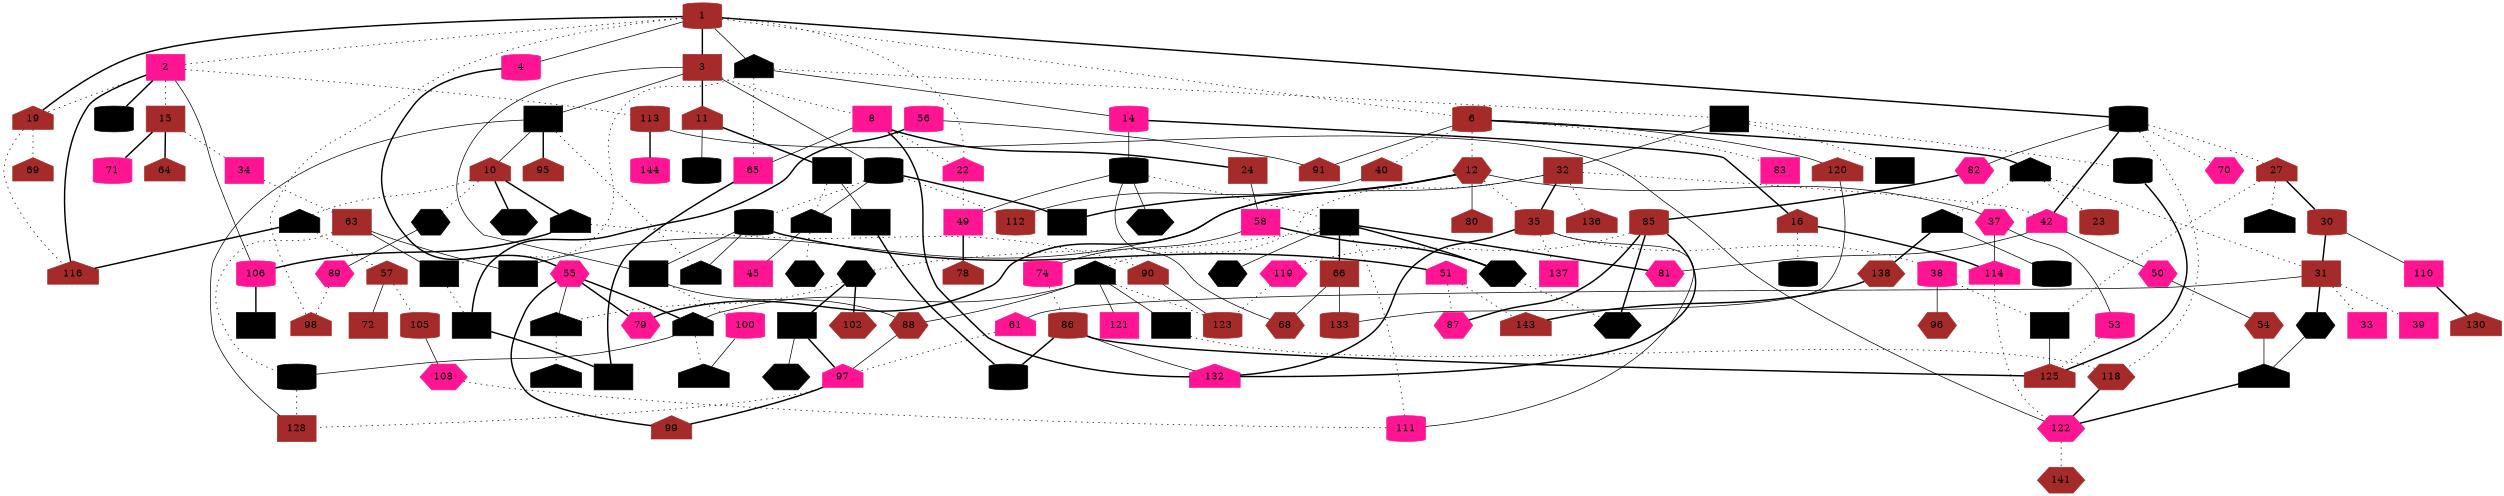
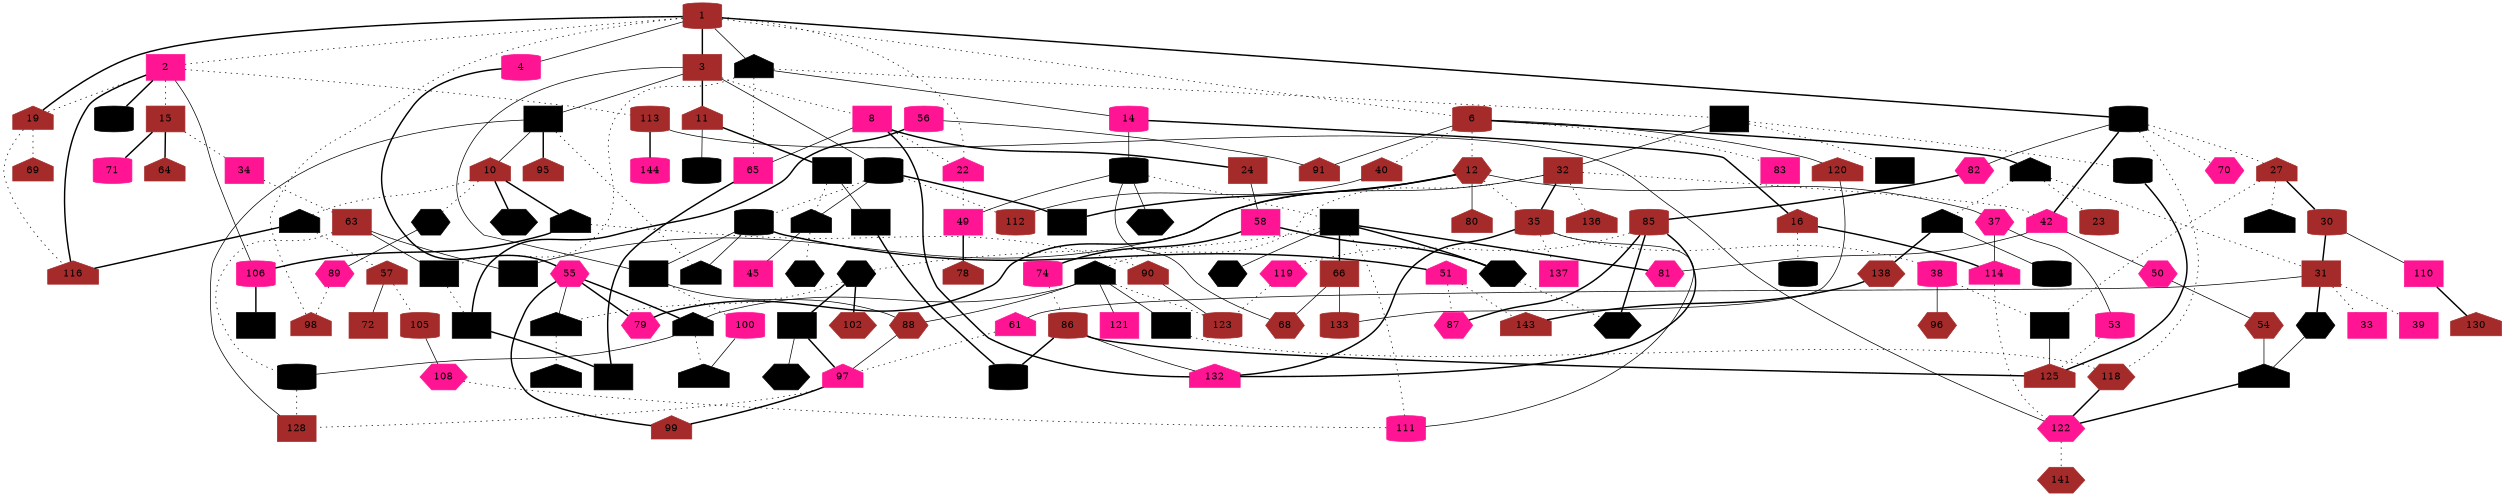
  graph {
    node [color=brown shape=house style=filled]
    edge [style=dotted]
    1 [shape=cylinder]
    2 [color=deeppink shape=box]
    3 [shape=box]
    4 [color=deeppink shape=cylinder]
    6 [shape=cylinder]
    7 [color=black]
    18 [color=black shape=cylinder]
    19
    22 [color=deeppink]
    98
    15 [shape=box]
    17 [color=black shape=cylinder]
    113 [shape=cylinder]
    116
    106 [color=deeppink shape=cylinder]
    5 [color=black shape=cylinder]
    8 [color=deeppink shape=box]
    9 [color=black shape=box]
    11
    76 [color=black shape=box]
    55 [color=deeppink shape=hexagon]
    12 [shape=hexagon]
    20 [color=black]
    40
    83 [color=deeppink shape=box]
    91
    120
    13 [color=black shape=box]
    14 [color=deeppink shape=cylinder]
    65 [color=deeppink shape=box]
    73 [color=black shape=box]
    27
    42 [color=deeppink]
    70 [color=deeppink shape=hexagon]
    82 [color=deeppink shape=hexagon]
    118 [shape=hexagon]
    69
    49 [color=deeppink shape=box]
    34 [color=deeppink shape=box]
    64
    71 [color=deeppink shape=cylinder]
    56 [color=deeppink shape=cylinder]
    115 [color=black shape=box]
    122 [color=deeppink shape=hexagon]
    144 [color=deeppink shape=cylinder]
    25 [color=black shape=cylinder]
    43 [color=black]
    84 [color=black shape=box]
    112 [shape=cylinder]
    24 [shape=box]
    132 [color=deeppink]
    10
    92 [color=black]
    95
    128 [shape=box]
    26 [color=black shape=box]
    28 [color=black shape=cylinder]
    88 [shape=hexagon]
    100 [color=deeppink shape=cylinder]
    79 [color=deeppink shape=hexagon]
    75 [color=black]
    99
    140 [color=black]
    51 [color=deeppink]
    45 [color=deeppink shape=box]
    94 [color=black shape=hexagon]
    35 [shape=cylinder]
    37 [color=deeppink shape=hexagon]
    80
    23 [shape=cylinder]
    31 [shape=box]
    93 [color=black]
    133 [shape=cylinder]
    32 [shape=box]
    48 [color=black shape=cylinder]
    52 [color=black shape=box]
    16
    36 [color=black shape=cylinder]
    131 [color=black shape=box]
    58 [color=deeppink shape=box]
    21 [color=black]
    29 [color=black shape=hexagon]
    47 [color=black]
    126 [color=black shape=hexagon]
    90
    89 [color=deeppink shape=hexagon]
    57
    41 [color=black shape=box]
    38 [color=deeppink shape=cylinder]
    111 [color=deeppink shape=cylinder]
    137 [color=deeppink shape=box]
    114 [color=deeppink]
    53 [color=deeppink shape=cylinder]
    62 [color=black]
    134 [color=black shape=box]
    136
    125
    59 [color=black shape=cylinder]
    44 [color=black shape=box]
    68 [shape=hexagon]
    109 [color=black shape=hexagon]
    63 [shape=box]
    30 [shape=cylinder]
    107 [color=black]
    124 [color=black shape=box]
    50 [color=deeppink shape=hexagon]
    81 [color=deeppink shape=hexagon]
    85 [shape=cylinder]
    33 [color=deeppink shape=box]
    39 [color=deeppink shape=box]
    46 [color=black shape=hexagon]
    61 [color=deeppink]
    138 [shape=hexagon]
    139 [color=black shape=cylinder]
    123 [shape=cylinder]
    129 [color=black shape=box]
    78
    104 [color=black shape=hexagon]
    74 [color=deeppink shape=cylinder]
    87 [color=deeppink shape=hexagon]
    143
    142 [color=black shape=cylinder]
    110 [color=deeppink shape=box]
    130
    101 [color=black]
    97 [color=deeppink]
    117 [color=black shape=box]
    121 [color=deeppink shape=box]
    103 [color=black shape=cylinder]
    96 [shape=hexagon]
    60 [color=black shape=hexagon]
    66 [shape=box]
    77 [color=black shape=hexagon]
    54 [shape=hexagon]
    67 [color=black shape=box]
    102 [shape=hexagon]
    145 [color=black shape=hexagon]
    72 [shape=box]
    105 [shape=cylinder]
    135 [color=black]
    146 [color=black]
    108 [color=deeppink shape=hexagon]
    86 [shape=cylinder]
    127 [color=black shape=hexagon]
    119 [color=deeppink shape=hexagon]
    141 [shape=hexagon]
    1 -- 2
    1 -- 3 [style=bold]
    1 -- 4 [style=solid]
    1 -- 6
    1 -- 7 [style=solid]
    1 -- 18 [style=bold]
    1 -- 19 [style=bold]
    1 -- 22
    1 -- 98
    2 -- 19
    2 -- 15
    2 -- 17 [style=bold]
    2 -- 113
    2 -- 116 [style=bold]
    2 -- 106 [style=solid]
    3 -- 5 [style=solid]
    3 -- 8
    3 -- 9 [style=solid]
    3 -- 11 [style=bold]
    3 -- 76 [style=solid]
    4 -- 55 [style=bold]
    6 -- 12
    6 -- 20 [style=bold]
    6 -- 40
    6 -- 83
    6 -- 91 [style=solid]
    6 -- 120 [style=solid]
    7 -- 13
    7 -- 14 [style=solid]
    7 -- 65
    7 -- 73
    18 -- 27
    18 -- 42 [style=bold]
    18 -- 70
    18 -- 82 [style=solid]
    18 -- 118
    19 -- 116
    19 -- 69
    22 -- 49
    15 -- 34
    15 -- 64 [style=bold]
    15 -- 71 [style=bold]
    113 -- 122 [style=solid]
    113 -- 144 [style=bold]
    106 -- 129 [style=bold]
    5 -- 25
    5 -- 43 [style=solid]
    5 -- 84 [style=bold]
    5 -- 112
    8 -- 22
    8 -- 65 [style=solid]
    8 -- 24 [style=bold]
    8 -- 132 [style=bold]
    9 -- 10 [style=solid]
    9 -- 92
    9 -- 95 [style=bold]
    9 -- 128 [style=solid]
    11 -- 26 [style=bold]
    11 -- 28 [style=solid]
    76 -- 88 [style=solid]
    76 -- 100
    55 -- 79 [style=bold]
    55 -- 75 [style=bold]
    55 -- 99 [style=bold]
    55 -- 140 [style=solid]
    12 -- 84 [style=bold]
    12 -- 79 [style=bold]
    12 -- 35
    12 -- 37 [style=solid]
    12 -- 80 [style=solid]
    20 -- 23
    20 -- 31
    20 -- 93
    40 -- 112 [style=solid]
    120 -- 133 [style=solid]
    13 -- 32 [style=solid]
    13 -- 48
    13 -- 52
    14 -- 16 [style=bold]
    14 -- 36 [style=solid]
    65 -- 131 [style=bold]
    73 -- 115
    27 -- 30 [style=bold]
    27 -- 107
    27 -- 124
    42 -- 50 [style=solid]
    42 -- 81 [style=solid]
    82 -- 85 [style=bold]
    118 -- 122 [style=bold]
    49 -- 78 [style=bold]
    34 -- 63
    56 -- 91 [style=solid]
    56 -- 115 [style=bold]
    115 -- 131 [style=bold]
    122 -- 141
    25 -- 76 [style=solid]
    25 -- 92 [style=solid]
    25 -- 51 [style=bold]
    43 -- 45 [style=solid]
    43 -- 94
    24 -- 58 [style=solid]
    10 -- 21 [style=bold]
    10 -- 29
    10 -- 47
    10 -- 126 [style=bold]
    26 -- 43
    26 -- 41 [style=solid]
    88 -- 97 [style=solid]
    100 -- 135 [style=solid]
    75 -- 103 [style=solid]
    75 -- 135
    140 -- 146
    51 -- 87
    51 -- 143
    35 -- 132 [style=bold]
    35 -- 38
    35 -- 111 [style=solid]
    35 -- 137
    37 -- 114 [style=solid]
    37 -- 53 [style=solid]
    31 -- 33
    31 -- 39
    31 -- 46 [style=bold]
    31 -- 61 [style=solid]
    93 -- 138 [style=bold]
    93 -- 139 [style=solid]
    32 -- 42
    32 -- 35 [style=bold]
    32 -- 62
    32 -- 134 [style=solid]
    32 -- 136
    48 -- 125 [style=bold]
    16 -- 114 [style=bold]
    16 -- 59
    36 -- 49 [style=solid]
    36 -- 44
    36 -- 68 [style=solid]
    36 -- 109 [style=solid]
    58 -- 104 [style=bold]
-   58 -- 74 [style=solid]
+   58 -- 74 [style=bold]
    21 -- 106 [style=bold]
    21 -- 90
    29 -- 89 [style=solid]
    47 -- 116 [style=bold]
    47 -- 57
    90 -- 123 [style=solid]
    89 -- 98
    57 -- 72 [style=solid]
    57 -- 105
    41 -- 142 [style=bold]
    38 -- 124
    38 -- 96 [style=solid]
    114 -- 122
    53 -- 125
    62 -- 88 [style=solid]
    62 -- 75 [style=solid]
    62 -- 123
    62 -- 117 [style=solid]
    62 -- 121 [style=solid]
    44 -- 111
    44 -- 81 [style=bold]
    44 -- 104 [style=bold]
    44 -- 60
    44 -- 66 [style=bold]
    44 -- 77 [style=solid]
    63 -- 73 [style=solid]
    63 -- 134 [style=solid]
    63 -- 103
    30 -- 31 [style=bold]
    30 -- 110 [style=solid]
    124 -- 125 [style=solid]
    50 -- 54 [style=solid]
    85 -- 132 [style=bold]
    85 -- 87 [style=bold]
    85 -- 145 [style=bold]
    85 -- 119
    46 -- 101 [style=solid]
    61 -- 97
    138 -- 143 [style=bold]
    104 -- 145
    74 -- 86
    110 -- 130 [style=bold]
    101 -- 122 [style=bold]
    97 -- 128
    97 -- 99 [style=bold]
    117 -- 118
    103 -- 128
    60 -- 140
    60 -- 67 [style=bold]
    60 -- 102 [style=bold]
    66 -- 133 [style=solid]
    66 -- 68 [style=solid]
    54 -- 101 [style=solid]
    67 -- 97 [style=bold]
    67 -- 127 [style=solid]
    105 -- 108 [style=solid]
    108 -- 111
    86 -- 132 [style=solid]
    86 -- 125 [style=bold]
    86 -- 142 [style=bold]
    119 -- 123
  }
